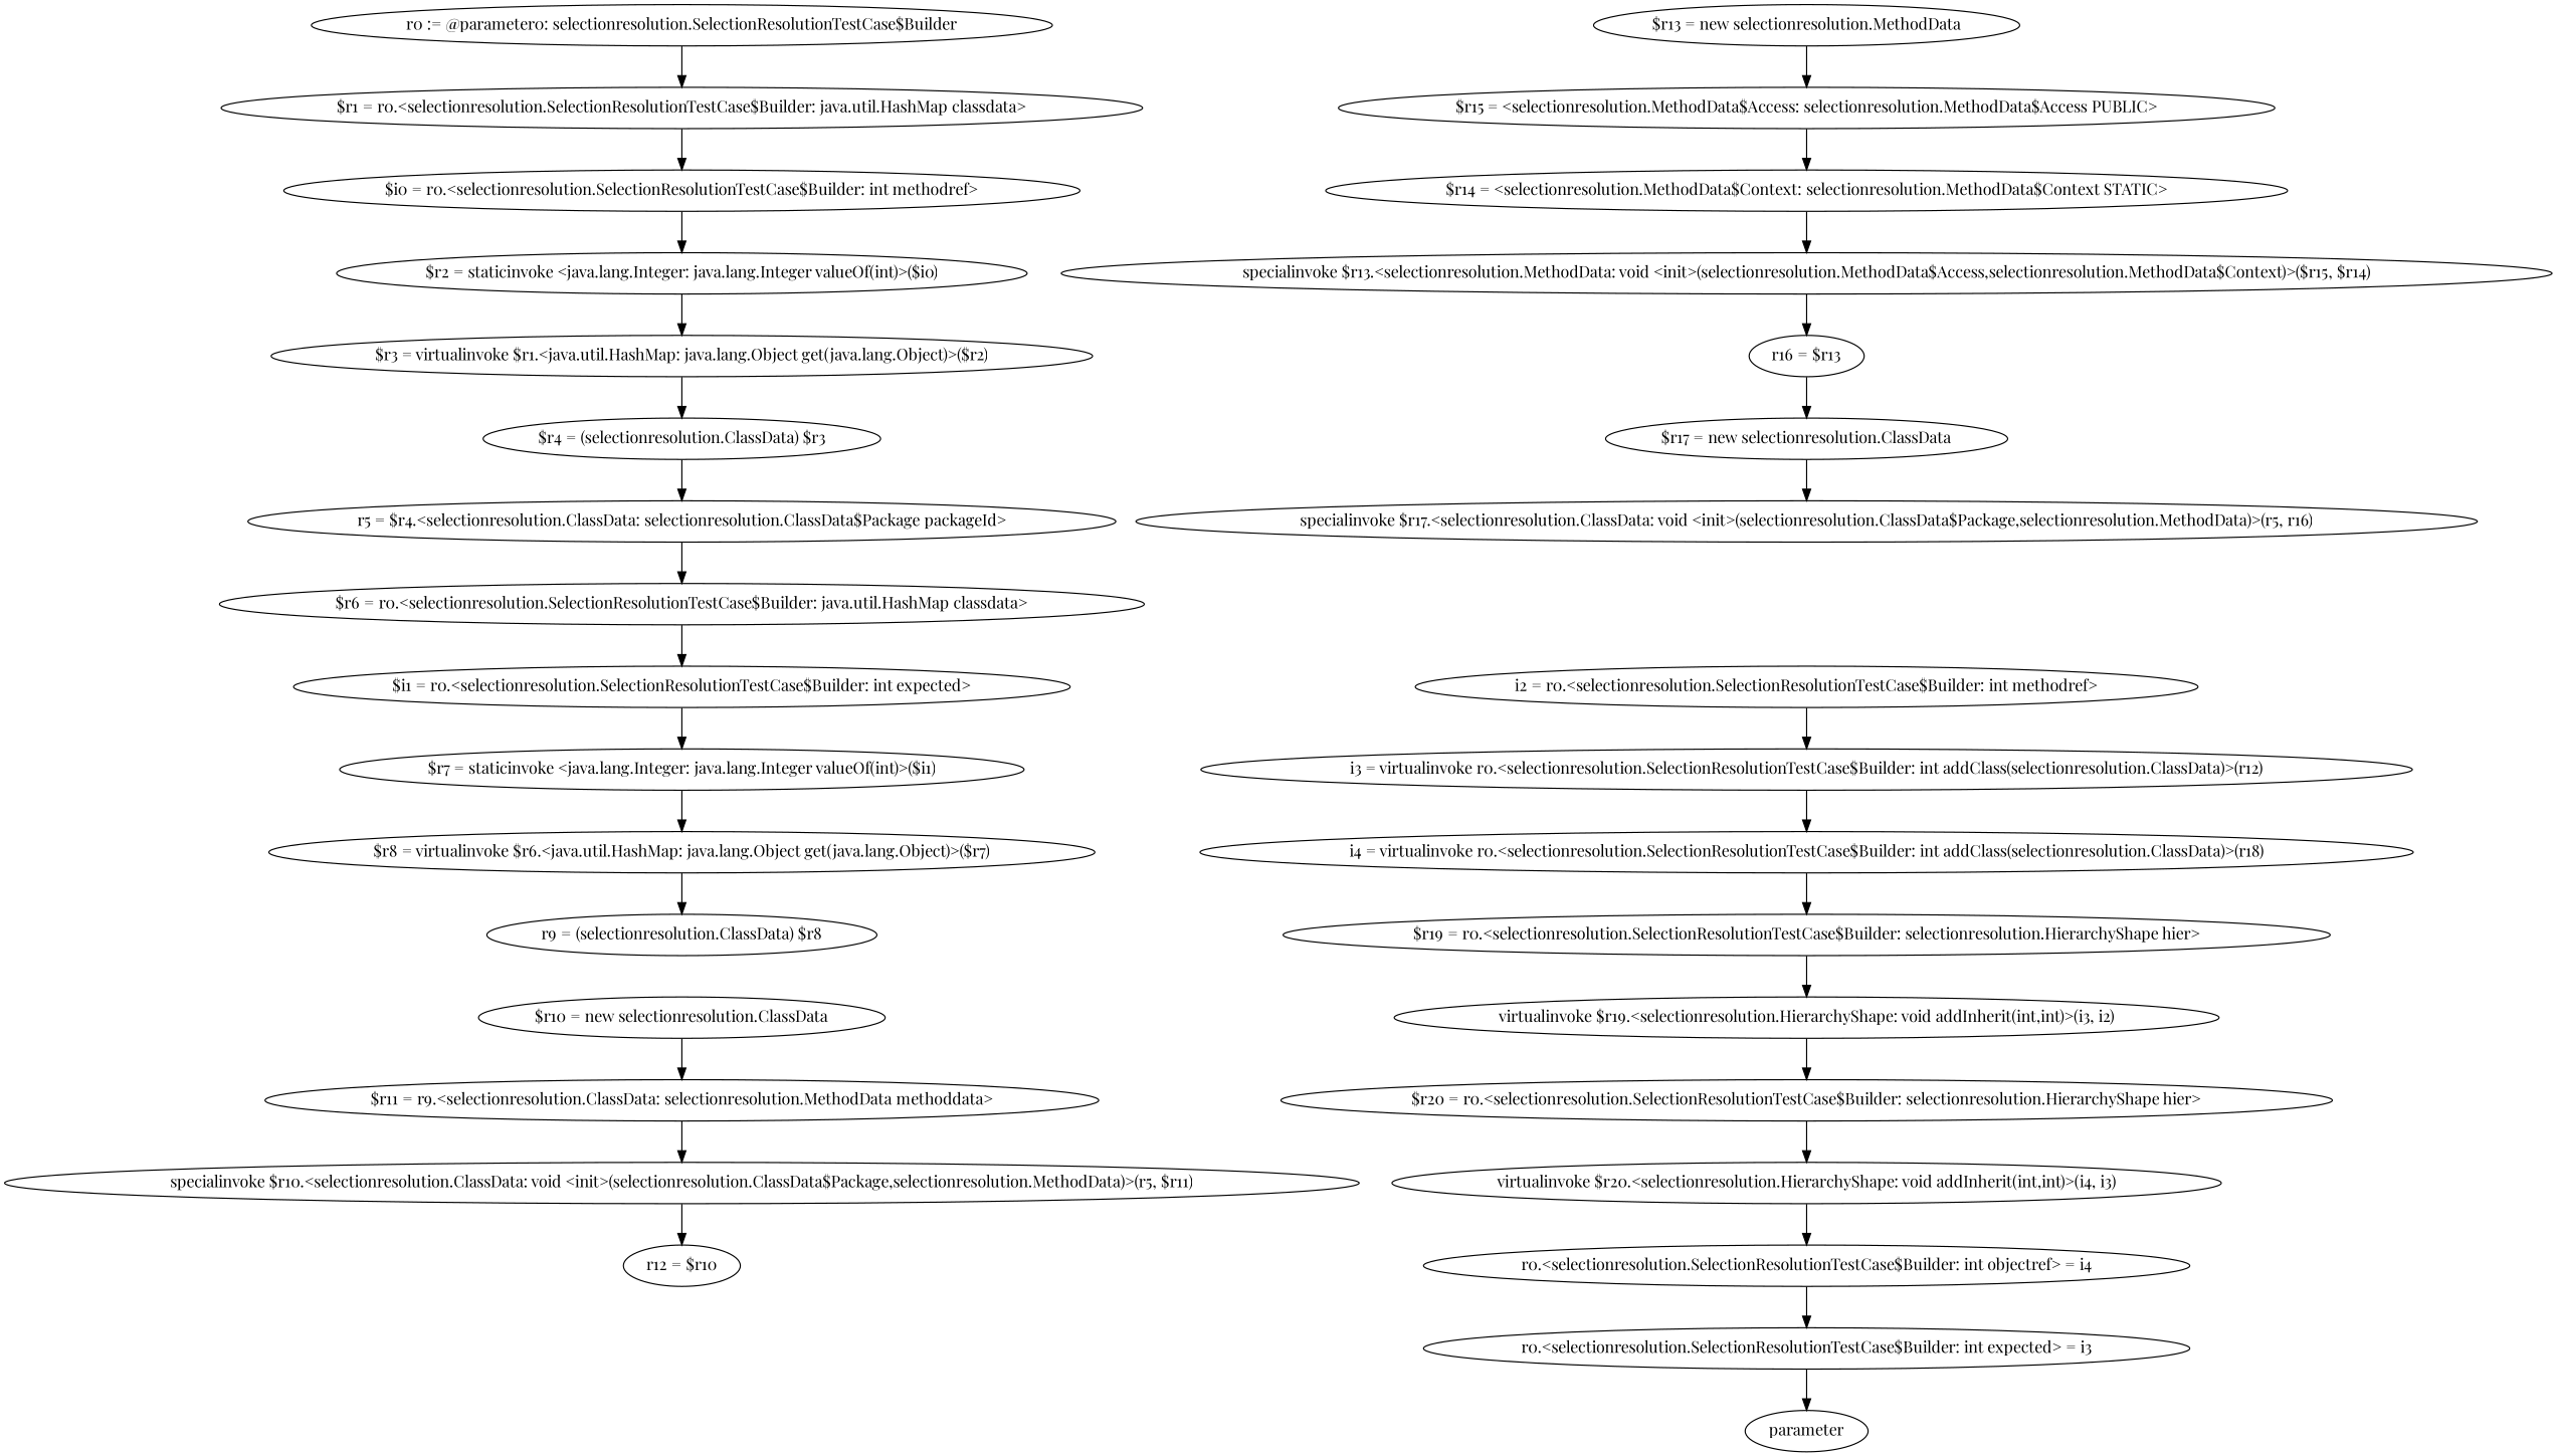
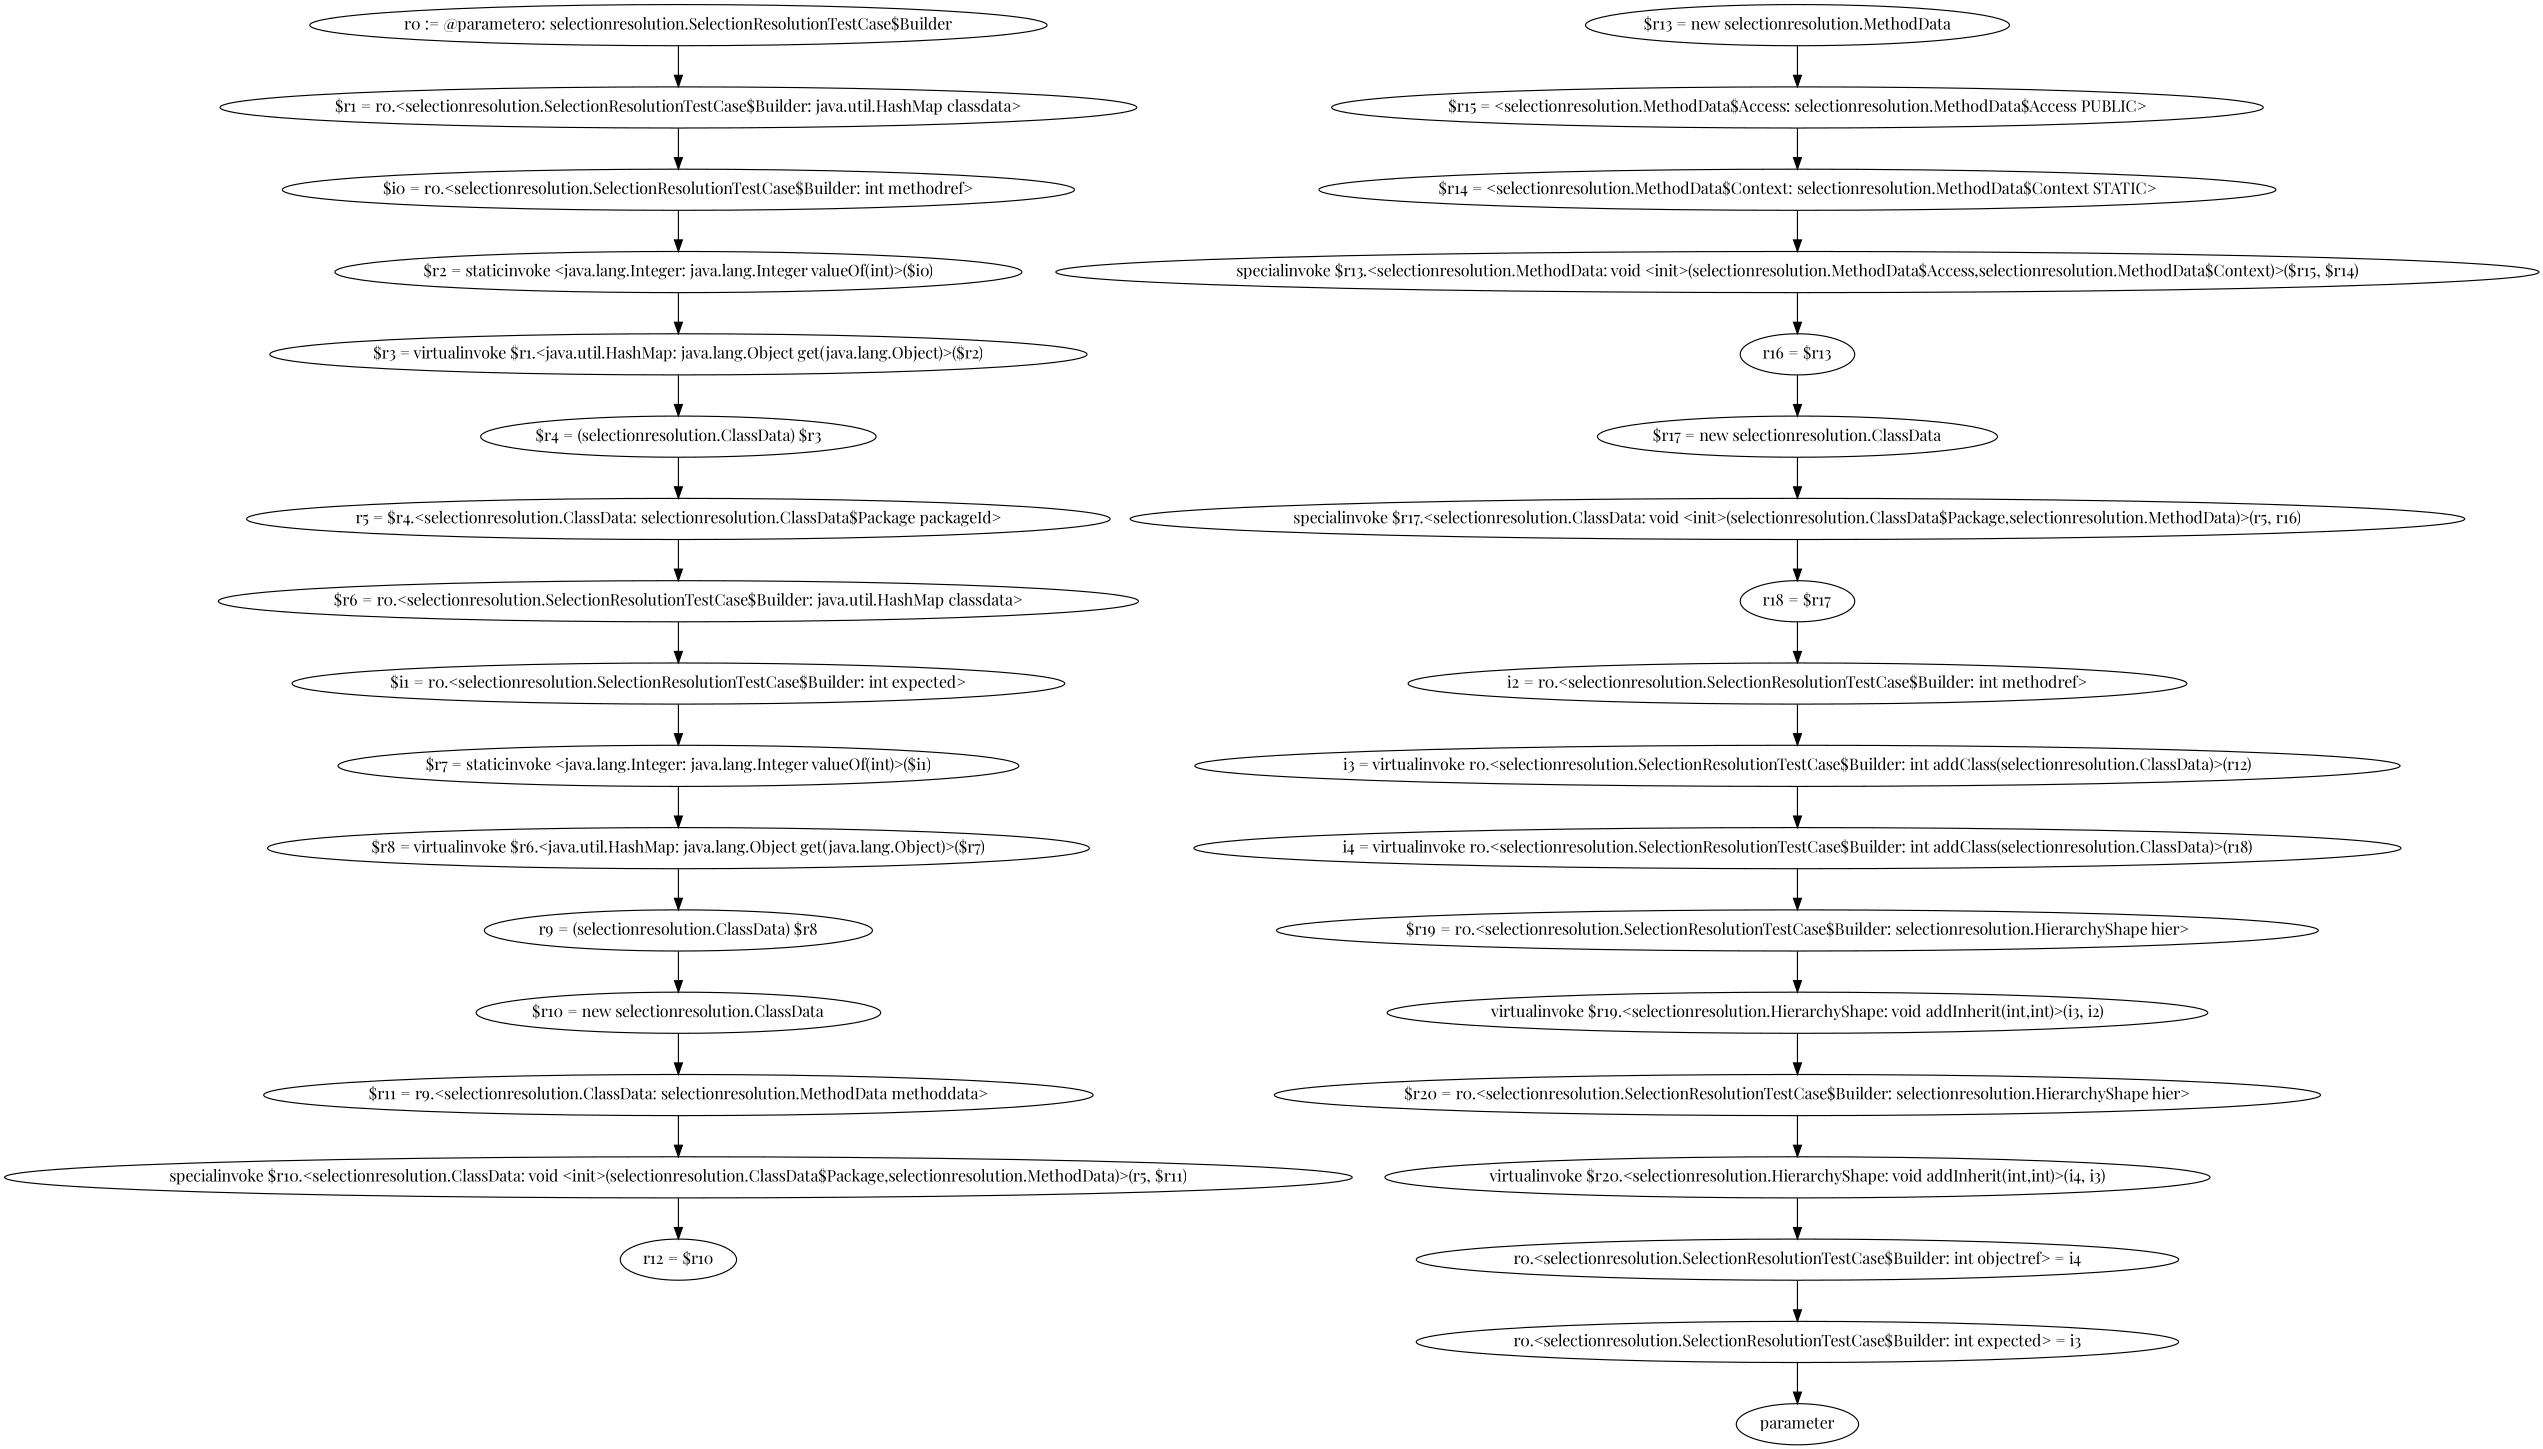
  digraph {
    fontname="Playfair Display"
    node [fontname="Playfair Display"]
    edge [fontname="Playfair Display"]
    "r0 := @parameter0: selectionresolution.SelectionResolutionTestCase$Builder"
    "$r1 = r0.<selectionresolution.SelectionResolutionTestCase$Builder: java.util.HashMap classdata>"
    "$i0 = r0.<selectionresolution.SelectionResolutionTestCase$Builder: int methodref>"
    "$r2 = staticinvoke <java.lang.Integer: java.lang.Integer valueOf(int)>($i0)"
    "$r3 = virtualinvoke $r1.<java.util.HashMap: java.lang.Object get(java.lang.Object)>($r2)"
    "$r4 = (selectionresolution.ClassData) $r3"
    "r5 = $r4.<selectionresolution.ClassData: selectionresolution.ClassData$Package packageId>"
    "$r6 = r0.<selectionresolution.SelectionResolutionTestCase$Builder: java.util.HashMap classdata>"
    "$i1 = r0.<selectionresolution.SelectionResolutionTestCase$Builder: int expected>"
    "$r7 = staticinvoke <java.lang.Integer: java.lang.Integer valueOf(int)>($i1)"
    "$r8 = virtualinvoke $r6.<java.util.HashMap: java.lang.Object get(java.lang.Object)>($r7)"
    "r9 = (selectionresolution.ClassData) $r8"
    "$r10 = new selectionresolution.ClassData"
    "$r11 = r9.<selectionresolution.ClassData: selectionresolution.MethodData methoddata>"
    "specialinvoke $r10.<selectionresolution.ClassData: void <init>(selectionresolution.ClassData$Package,selectionresolution.MethodData)>(r5, $r11)"
    "r12 = $r10"
    "$r13 = new selectionresolution.MethodData"
    "$r15 = <selectionresolution.MethodData$Access: selectionresolution.MethodData$Access PUBLIC>"
    "$r14 = <selectionresolution.MethodData$Context: selectionresolution.MethodData$Context STATIC>"
    "specialinvoke $r13.<selectionresolution.MethodData: void <init>(selectionresolution.MethodData$Access,selectionresolution.MethodData$Context)>($r15, $r14)"
    "r16 = $r13"
    "$r17 = new selectionresolution.ClassData"
    "specialinvoke $r17.<selectionresolution.ClassData: void <init>(selectionresolution.ClassData$Package,selectionresolution.MethodData)>(r5, r16)"
+   "r18 = $r17"
    "i2 = r0.<selectionresolution.SelectionResolutionTestCase$Builder: int methodref>"
    "i3 = virtualinvoke r0.<selectionresolution.SelectionResolutionTestCase$Builder: int addClass(selectionresolution.ClassData)>(r12)"
    "i4 = virtualinvoke r0.<selectionresolution.SelectionResolutionTestCase$Builder: int addClass(selectionresolution.ClassData)>(r18)"
    "$r19 = r0.<selectionresolution.SelectionResolutionTestCase$Builder: selectionresolution.HierarchyShape hier>"
    "virtualinvoke $r19.<selectionresolution.HierarchyShape: void addInherit(int,int)>(i3, i2)"
    "$r20 = r0.<selectionresolution.SelectionResolutionTestCase$Builder: selectionresolution.HierarchyShape hier>"
    "virtualinvoke $r20.<selectionresolution.HierarchyShape: void addInherit(int,int)>(i4, i3)"
    "r0.<selectionresolution.SelectionResolutionTestCase$Builder: int objectref> = i4"
    "r0.<selectionresolution.SelectionResolutionTestCase$Builder: int expected> = i3"
    n34 [label=parameter]
    "r0 := @parameter0: selectionresolution.SelectionResolutionTestCase$Builder" -> "$r1 = r0.<selectionresolution.SelectionResolutionTestCase$Builder: java.util.HashMap classdata>"
    "$r1 = r0.<selectionresolution.SelectionResolutionTestCase$Builder: java.util.HashMap classdata>" -> "$i0 = r0.<selectionresolution.SelectionResolutionTestCase$Builder: int methodref>"
    "$i0 = r0.<selectionresolution.SelectionResolutionTestCase$Builder: int methodref>" -> "$r2 = staticinvoke <java.lang.Integer: java.lang.Integer valueOf(int)>($i0)"
    "$r2 = staticinvoke <java.lang.Integer: java.lang.Integer valueOf(int)>($i0)" -> "$r3 = virtualinvoke $r1.<java.util.HashMap: java.lang.Object get(java.lang.Object)>($r2)"
    "$r3 = virtualinvoke $r1.<java.util.HashMap: java.lang.Object get(java.lang.Object)>($r2)" -> "$r4 = (selectionresolution.ClassData) $r3"
    "$r4 = (selectionresolution.ClassData) $r3" -> "r5 = $r4.<selectionresolution.ClassData: selectionresolution.ClassData$Package packageId>"
    "r5 = $r4.<selectionresolution.ClassData: selectionresolution.ClassData$Package packageId>" -> "$r6 = r0.<selectionresolution.SelectionResolutionTestCase$Builder: java.util.HashMap classdata>"
    "$r6 = r0.<selectionresolution.SelectionResolutionTestCase$Builder: java.util.HashMap classdata>" -> "$i1 = r0.<selectionresolution.SelectionResolutionTestCase$Builder: int expected>"
    "$i1 = r0.<selectionresolution.SelectionResolutionTestCase$Builder: int expected>" -> "$r7 = staticinvoke <java.lang.Integer: java.lang.Integer valueOf(int)>($i1)"
    "$r7 = staticinvoke <java.lang.Integer: java.lang.Integer valueOf(int)>($i1)" -> "$r8 = virtualinvoke $r6.<java.util.HashMap: java.lang.Object get(java.lang.Object)>($r7)"
    "$r8 = virtualinvoke $r6.<java.util.HashMap: java.lang.Object get(java.lang.Object)>($r7)" -> "r9 = (selectionresolution.ClassData) $r8"
+   "r9 = (selectionresolution.ClassData) $r8" -> "$r10 = new selectionresolution.ClassData"
    "$r10 = new selectionresolution.ClassData" -> "$r11 = r9.<selectionresolution.ClassData: selectionresolution.MethodData methoddata>"
    "$r11 = r9.<selectionresolution.ClassData: selectionresolution.MethodData methoddata>" -> "specialinvoke $r10.<selectionresolution.ClassData: void <init>(selectionresolution.ClassData$Package,selectionresolution.MethodData)>(r5, $r11)"
    "specialinvoke $r10.<selectionresolution.ClassData: void <init>(selectionresolution.ClassData$Package,selectionresolution.MethodData)>(r5, $r11)" -> "r12 = $r10"
    "$r13 = new selectionresolution.MethodData" -> "$r15 = <selectionresolution.MethodData$Access: selectionresolution.MethodData$Access PUBLIC>"
    "$r15 = <selectionresolution.MethodData$Access: selectionresolution.MethodData$Access PUBLIC>" -> "$r14 = <selectionresolution.MethodData$Context: selectionresolution.MethodData$Context STATIC>"
    "$r14 = <selectionresolution.MethodData$Context: selectionresolution.MethodData$Context STATIC>" -> "specialinvoke $r13.<selectionresolution.MethodData: void <init>(selectionresolution.MethodData$Access,selectionresolution.MethodData$Context)>($r15, $r14)"
    "specialinvoke $r13.<selectionresolution.MethodData: void <init>(selectionresolution.MethodData$Access,selectionresolution.MethodData$Context)>($r15, $r14)" -> "r16 = $r13"
    "r16 = $r13" -> "$r17 = new selectionresolution.ClassData"
    "$r17 = new selectionresolution.ClassData" -> "specialinvoke $r17.<selectionresolution.ClassData: void <init>(selectionresolution.ClassData$Package,selectionresolution.MethodData)>(r5, r16)"
+   "specialinvoke $r17.<selectionresolution.ClassData: void <init>(selectionresolution.ClassData$Package,selectionresolution.MethodData)>(r5, r16)" -> "r18 = $r17"
+   "r18 = $r17" -> "i2 = r0.<selectionresolution.SelectionResolutionTestCase$Builder: int methodref>"
    "i2 = r0.<selectionresolution.SelectionResolutionTestCase$Builder: int methodref>" -> "i3 = virtualinvoke r0.<selectionresolution.SelectionResolutionTestCase$Builder: int addClass(selectionresolution.ClassData)>(r12)"
    "i3 = virtualinvoke r0.<selectionresolution.SelectionResolutionTestCase$Builder: int addClass(selectionresolution.ClassData)>(r12)" -> "i4 = virtualinvoke r0.<selectionresolution.SelectionResolutionTestCase$Builder: int addClass(selectionresolution.ClassData)>(r18)"
    "i4 = virtualinvoke r0.<selectionresolution.SelectionResolutionTestCase$Builder: int addClass(selectionresolution.ClassData)>(r18)" -> "$r19 = r0.<selectionresolution.SelectionResolutionTestCase$Builder: selectionresolution.HierarchyShape hier>"
    "$r19 = r0.<selectionresolution.SelectionResolutionTestCase$Builder: selectionresolution.HierarchyShape hier>" -> "virtualinvoke $r19.<selectionresolution.HierarchyShape: void addInherit(int,int)>(i3, i2)"
    "virtualinvoke $r19.<selectionresolution.HierarchyShape: void addInherit(int,int)>(i3, i2)" -> "$r20 = r0.<selectionresolution.SelectionResolutionTestCase$Builder: selectionresolution.HierarchyShape hier>"
    "$r20 = r0.<selectionresolution.SelectionResolutionTestCase$Builder: selectionresolution.HierarchyShape hier>" -> "virtualinvoke $r20.<selectionresolution.HierarchyShape: void addInherit(int,int)>(i4, i3)"
    "virtualinvoke $r20.<selectionresolution.HierarchyShape: void addInherit(int,int)>(i4, i3)" -> "r0.<selectionresolution.SelectionResolutionTestCase$Builder: int objectref> = i4"
    "r0.<selectionresolution.SelectionResolutionTestCase$Builder: int objectref> = i4" -> "r0.<selectionresolution.SelectionResolutionTestCase$Builder: int expected> = i3"
    "r0.<selectionresolution.SelectionResolutionTestCase$Builder: int expected> = i3" -> n34
  }
